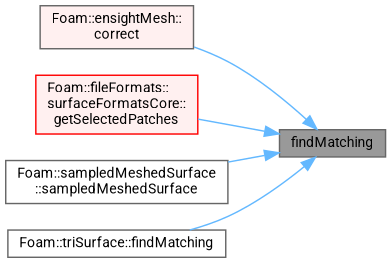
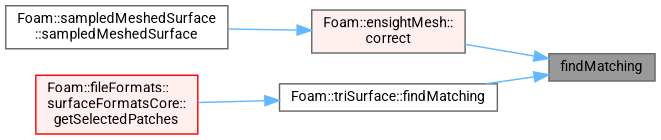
  digraph {
    fontname=Roboto
    rankdir=RL
    node [color=grey40 fillcolor="#FFF0F0" fontname=Roboto fontsize=10 shape=box style=filled]
    edge [color=steelblue1 dir=back fontname=Roboto fontsize=10 labelfontname=Helvetica labelfontsize=10 style=solid]
    n1 [color=gray40 fillcolor=grey60 fontcolor=black height=0.2 label=findMatching width=0.4]
    n2 [height=0.2 label="Foam::ensightMesh::\lcorrect" width=0.4]
    n3 [color=red height=0.2 label="Foam::fileFormats::\lsurfaceFormatsCore::\lgetSelectedPatches" width=0.4]
    n4 [fillcolor=white height=0.2 label="Foam::sampledMeshedSurface\l::sampledMeshedSurface" width=0.4]
    n5 [fillcolor=white height=0.2 label="Foam::triSurface::findMatching" width=0.4]
    n1 -> n2
-   n1 -> n3
-   n1 -> n4
+   n5 -> n3
+   n2 -> n4
    n1 -> n5
  }
